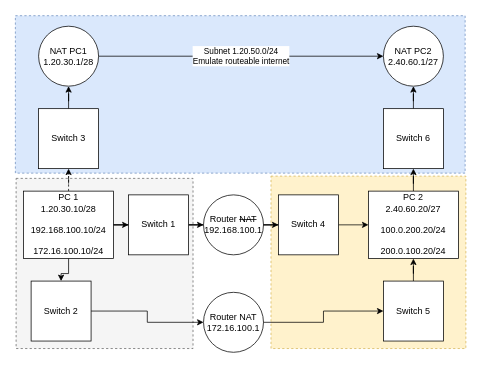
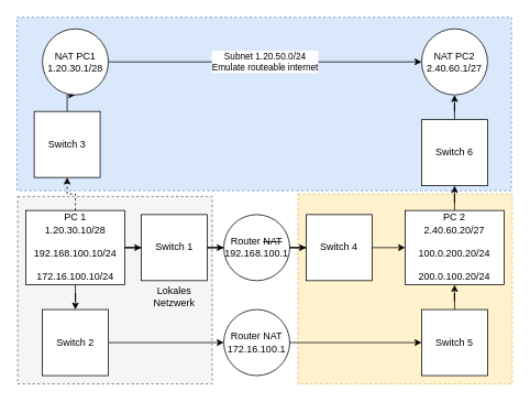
  <mxCell id="0" />
  <mxCell id="1" parent="0" />
  <mxCell id="2" value="" style="rounded=0;whiteSpace=wrap;html=1;fillColor=#dae8fc;strokeColor=#6c8ebf;dashed=1;" parent="1" vertex="1"><mxGeometry x="20" y="20" width="600" height="210" as="geometry" /></mxCell>
  <mxCell id="3" value="" style="rounded=0;whiteSpace=wrap;html=1;fillColor=#fff2cc;strokeColor=#d6b656;dashed=1;" parent="1" vertex="1"><mxGeometry x="361" y="234" width="260" height="230" as="geometry" /></mxCell>
  <mxCell id="4" value="" style="rounded=0;whiteSpace=wrap;html=1;fillColor=#f5f5f5;fontColor=#333333;strokeColor=#666666;dashed=1;" parent="1" vertex="1"><mxGeometry x="21" y="237" width="236" height="227" as="geometry" /></mxCell>
  <mxCell id="5" value="" style="edgeStyle=orthogonalEdgeStyle;rounded=0;orthogonalLoop=1;jettySize=auto;html=1;" parent="1" source="20" target="18" edge="1"><mxGeometry relative="1" as="geometry" /></mxCell>
  <mxCell id="6" value="" style="edgeStyle=orthogonalEdgeStyle;rounded=0;orthogonalLoop=1;jettySize=auto;html=1;dashed=1;" parent="1" source="7" target="24" edge="1"><mxGeometry relative="1" as="geometry" /></mxCell>
  <mxCell id="7" value="&lt;div&gt;PC 1&lt;/div&gt;&lt;div&gt;1.20.30.10/28&lt;/div&gt;&lt;div&gt;&lt;br&gt;&lt;/div&gt;&lt;div&gt;192.168.100.10/24&lt;/div&gt;&lt;div&gt;&lt;br&gt;&lt;/div&gt;&lt;div&gt;172.16.100.10/24&lt;br&gt;&lt;/div&gt;" style="rounded=0;whiteSpace=wrap;html=1;" parent="1" vertex="1"><mxGeometry x="31" y="254" width="120" height="90" as="geometry" /></mxCell>
  <mxCell id="8" value="" style="edgeStyle=orthogonalEdgeStyle;rounded=0;orthogonalLoop=1;jettySize=auto;html=1;" parent="1" source="7" target="10" edge="1"><mxGeometry relative="1" as="geometry"><mxPoint x="311" y="284" as="targetPoint" /><mxPoint x="121" y="284" as="sourcePoint" /></mxGeometry></mxCell>
  <mxCell id="9" value="" style="edgeStyle=orthogonalEdgeStyle;rounded=0;orthogonalLoop=1;jettySize=auto;html=1;" parent="1" source="10" target="12" edge="1"><mxGeometry relative="1" as="geometry" /></mxCell>
  <mxCell id="10" value="Switch 1" style="whiteSpace=wrap;html=1;aspect=fixed;" parent="1" vertex="1"><mxGeometry x="171" y="259" width="80" height="80" as="geometry" /></mxCell>
  <mxCell id="11" value="" style="edgeStyle=orthogonalEdgeStyle;rounded=0;orthogonalLoop=1;jettySize=auto;html=1;" parent="1" source="16" target="14" edge="1"><mxGeometry relative="1" as="geometry" /></mxCell>
  <mxCell id="12" value="Router &lt;strike&gt;NAT&lt;/strike&gt;&lt;br&gt;192.168.100.1" style="ellipse;whiteSpace=wrap;html=1;" parent="1" vertex="1"><mxGeometry x="271" y="259" width="80" height="80" as="geometry" /></mxCell>
  <mxCell id="13" value="" style="edgeStyle=orthogonalEdgeStyle;rounded=0;orthogonalLoop=1;jettySize=auto;html=1;" parent="1" source="14" target="28" edge="1"><mxGeometry relative="1" as="geometry" /></mxCell>
  <mxCell id="14" value="&lt;div&gt;PC 2&lt;/div&gt;&lt;div&gt;2.40.60.20/27&lt;/div&gt;&lt;div&gt;&lt;br&gt;&lt;/div&gt;&lt;div&gt;100.0.200.20/24&lt;br&gt;&lt;/div&gt;&lt;div&gt;&lt;br&gt;&lt;/div&gt;&lt;div&gt;200.0.100.20/24&lt;br&gt;&lt;/div&gt;" style="whiteSpace=wrap;html=1;" parent="1" vertex="1"><mxGeometry x="491" y="254" width="120" height="90" as="geometry" /></mxCell>
  <mxCell id="15" value="" style="edgeStyle=orthogonalEdgeStyle;rounded=0;orthogonalLoop=1;jettySize=auto;html=1;" parent="1" source="12" target="16" edge="1"><mxGeometry relative="1" as="geometry"><mxPoint x="381" y="284" as="sourcePoint" /><mxPoint x="441" y="284" as="targetPoint" /></mxGeometry></mxCell>
  <mxCell id="16" value="Switch 4" style="whiteSpace=wrap;html=1;aspect=fixed;" parent="1" vertex="1"><mxGeometry x="371" y="259" width="80" height="80" as="geometry" /></mxCell>
  <mxCell id="17" style="edgeStyle=orthogonalEdgeStyle;rounded=0;orthogonalLoop=1;jettySize=auto;html=1;entryX=0.5;entryY=1;entryDx=0;entryDy=0;" parent="1" source="22" target="14" edge="1"><mxGeometry relative="1" as="geometry" /></mxCell>
- <mxCell id="18" value="&lt;div&gt;Router NAT&lt;br&gt;&lt;/div&gt;&lt;div&gt;172.16.100.1&lt;br&gt;&lt;/div&gt;" style="ellipse;whiteSpace=wrap;html=1;rounded=0;" parent="1" vertex="1"><mxGeometry x="271" y="389" width="80" height="80" as="geometry" /></mxCell>
+ <mxCell id="18" value="&lt;div&gt;Router NAT&lt;br&gt;&lt;/div&gt;&lt;div&gt;172.16.100.1&lt;br&gt;&lt;/div&gt;" style="ellipse;whiteSpace=wrap;html=1;rounded=0;" parent="1" vertex="1"><mxGeometry x="271" y="374" width="80" height="80" as="geometry" /></mxCell>
  <mxCell id="19" value="" style="edgeStyle=orthogonalEdgeStyle;rounded=0;orthogonalLoop=1;jettySize=auto;html=1;" parent="1" source="7" target="20" edge="1"><mxGeometry relative="1" as="geometry"><mxPoint x="91" y="284" as="sourcePoint" /><mxPoint x="311" y="404" as="targetPoint" /></mxGeometry></mxCell>
- <mxCell id="20" value="Switch 2" style="whiteSpace=wrap;html=1;aspect=fixed;" parent="1" vertex="1"><mxGeometry x="41" y="374" width="80" height="80" as="geometry" /></mxCell>
+ <mxCell id="20" value="Switch 2" style="whiteSpace=wrap;html=1;aspect=fixed;" parent="1" vertex="1"><mxGeometry x="51" y="374" width="80" height="80" as="geometry" /></mxCell>
  <mxCell id="21" value="" style="edgeStyle=orthogonalEdgeStyle;rounded=0;orthogonalLoop=1;jettySize=auto;html=1;entryX=0;entryY=0.5;entryDx=0;entryDy=0;" parent="1" source="18" target="22" edge="1"><mxGeometry relative="1" as="geometry"><mxPoint x="351" y="444" as="sourcePoint" /><mxPoint x="581" y="314" as="targetPoint" /></mxGeometry></mxCell>
  <mxCell id="22" value="Switch 5" style="whiteSpace=wrap;html=1;aspect=fixed;" parent="1" vertex="1"><mxGeometry x="511" y="374" width="80" height="80" as="geometry" /></mxCell>
  <mxCell id="23" value="" style="edgeStyle=orthogonalEdgeStyle;rounded=0;orthogonalLoop=1;jettySize=auto;html=1;" parent="1" source="24" target="26" edge="1"><mxGeometry relative="1" as="geometry" /></mxCell>
- <mxCell id="24" value="Switch 3" style="whiteSpace=wrap;html=1;aspect=fixed;" parent="1" vertex="1"><mxGeometry x="51" y="144" width="80" height="80" as="geometry" /></mxCell>
+ <mxCell id="24" value="Switch 3" style="whiteSpace=wrap;html=1;aspect=fixed;" parent="1" vertex="1"><mxGeometry x="41" y="134" width="80" height="80" as="geometry" /></mxCell>
  <mxCell id="25" value="&lt;div&gt;Subnet 1.20.50.0/24&lt;/div&gt;Emulate routeable internet" style="edgeStyle=orthogonalEdgeStyle;rounded=0;orthogonalLoop=1;jettySize=auto;html=1;entryX=0;entryY=0.5;entryDx=0;entryDy=0;" edge="1" parent="1" source="26" target="29"><mxGeometry relative="1" as="geometry" /></mxCell>
  <mxCell id="26" value="NAT PC1&lt;br&gt;1.20.30.1/28" style="ellipse;whiteSpace=wrap;html=1;" parent="1" vertex="1"><mxGeometry x="51" y="34" width="80" height="80" as="geometry" /></mxCell>
  <mxCell id="27" value="" style="edgeStyle=orthogonalEdgeStyle;rounded=0;orthogonalLoop=1;jettySize=auto;html=1;" parent="1" source="28" target="29" edge="1"><mxGeometry relative="1" as="geometry" /></mxCell>
  <mxCell id="28" value="Switch 6" style="whiteSpace=wrap;html=1;aspect=fixed;" parent="1" vertex="1"><mxGeometry x="511" y="144" width="80" height="80" as="geometry" /></mxCell>
  <mxCell id="29" value="NAT PC2&lt;br&gt;2.40.60.1/27" style="ellipse;whiteSpace=wrap;html=1;" parent="1" vertex="1"><mxGeometry x="511" y="34" width="80" height="80" as="geometry" /></mxCell>
+ <mxCell id="30" value="Lokales Netzwerk" style="text;html=1;strokeColor=none;fillColor=none;align=center;verticalAlign=middle;whiteSpace=wrap;rounded=0;" parent="1" vertex="1"><mxGeometry x="181" y="344" width="60" height="30" as="geometry" /></mxCell>
